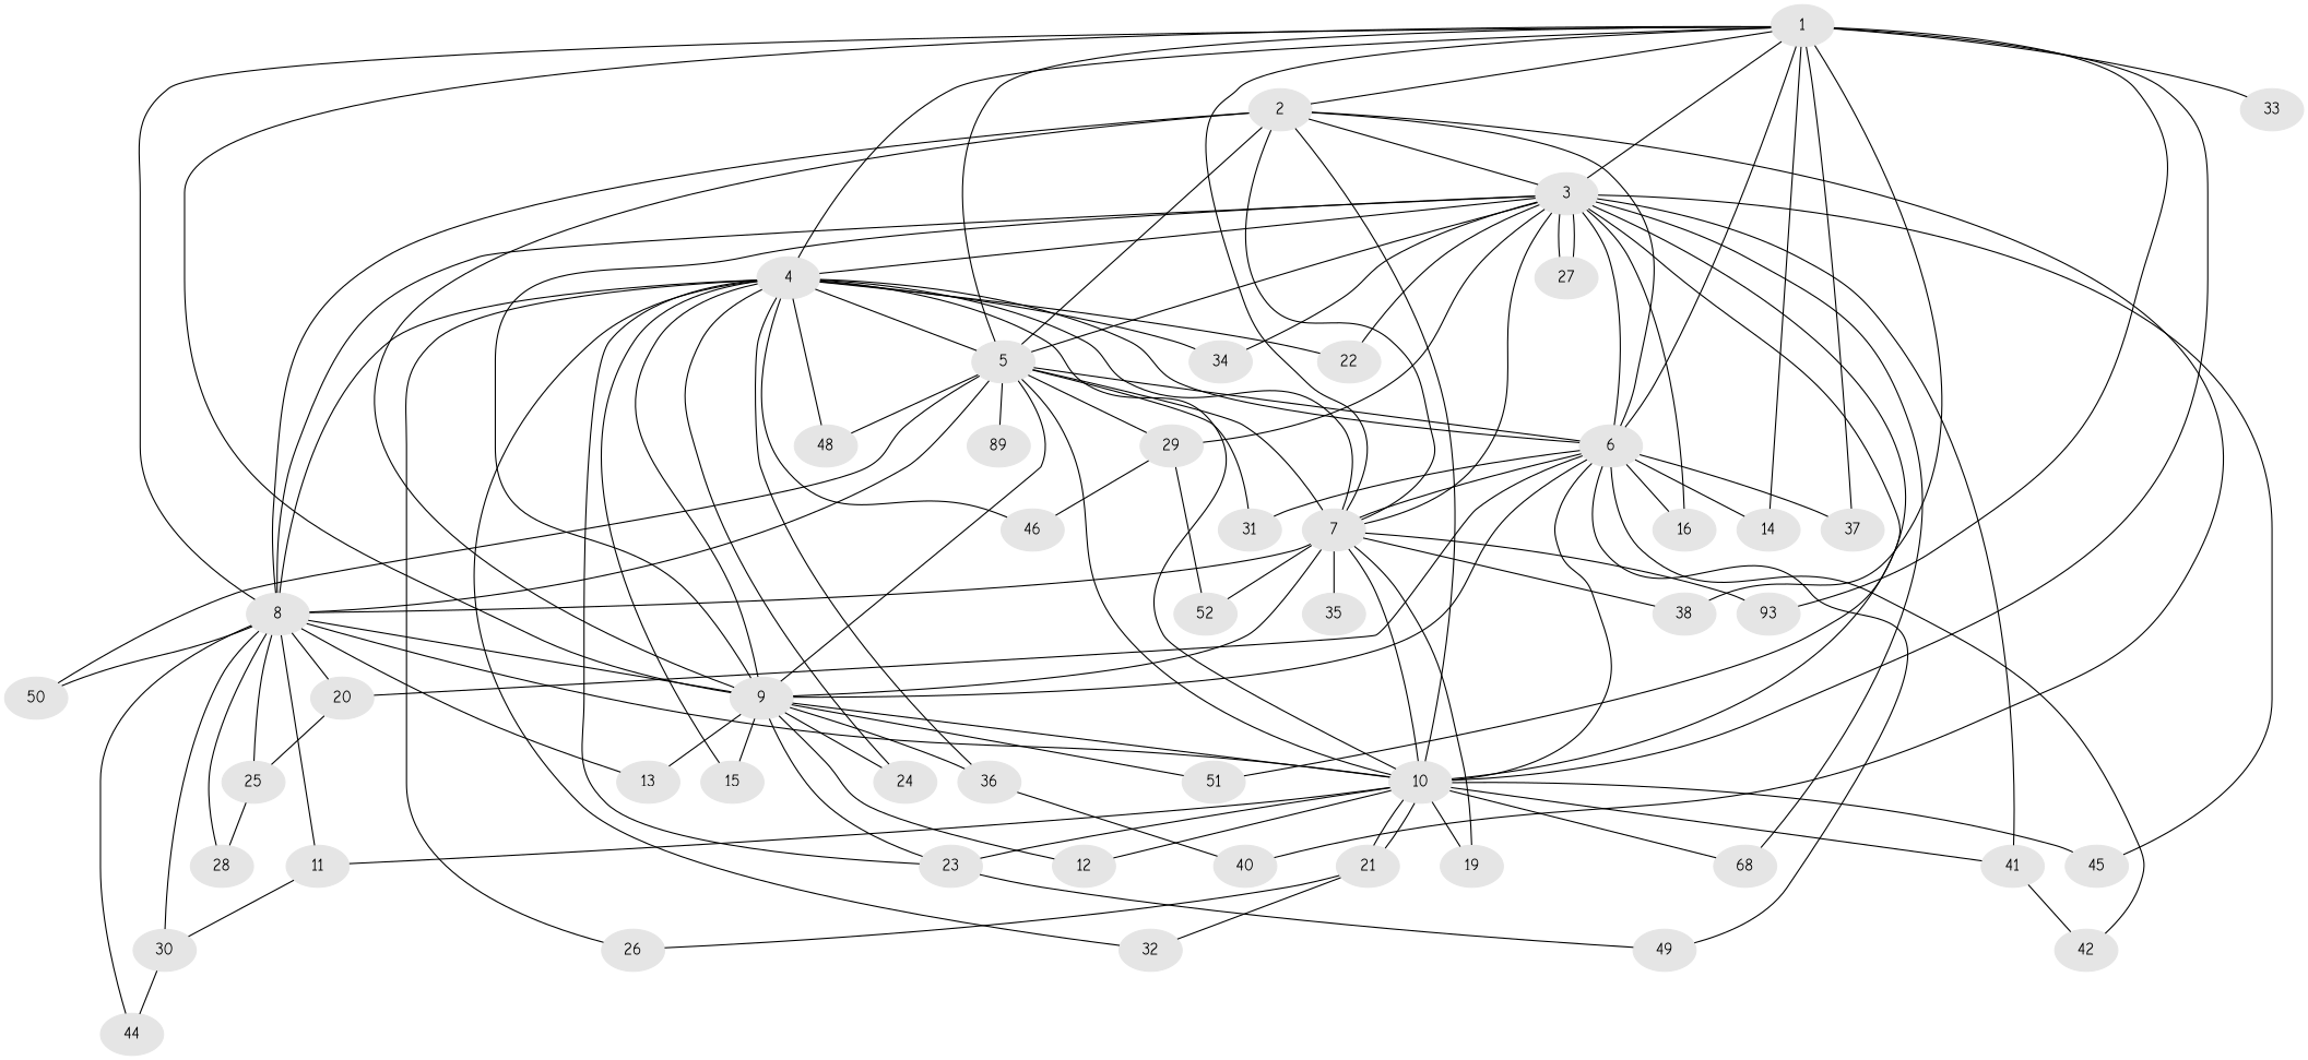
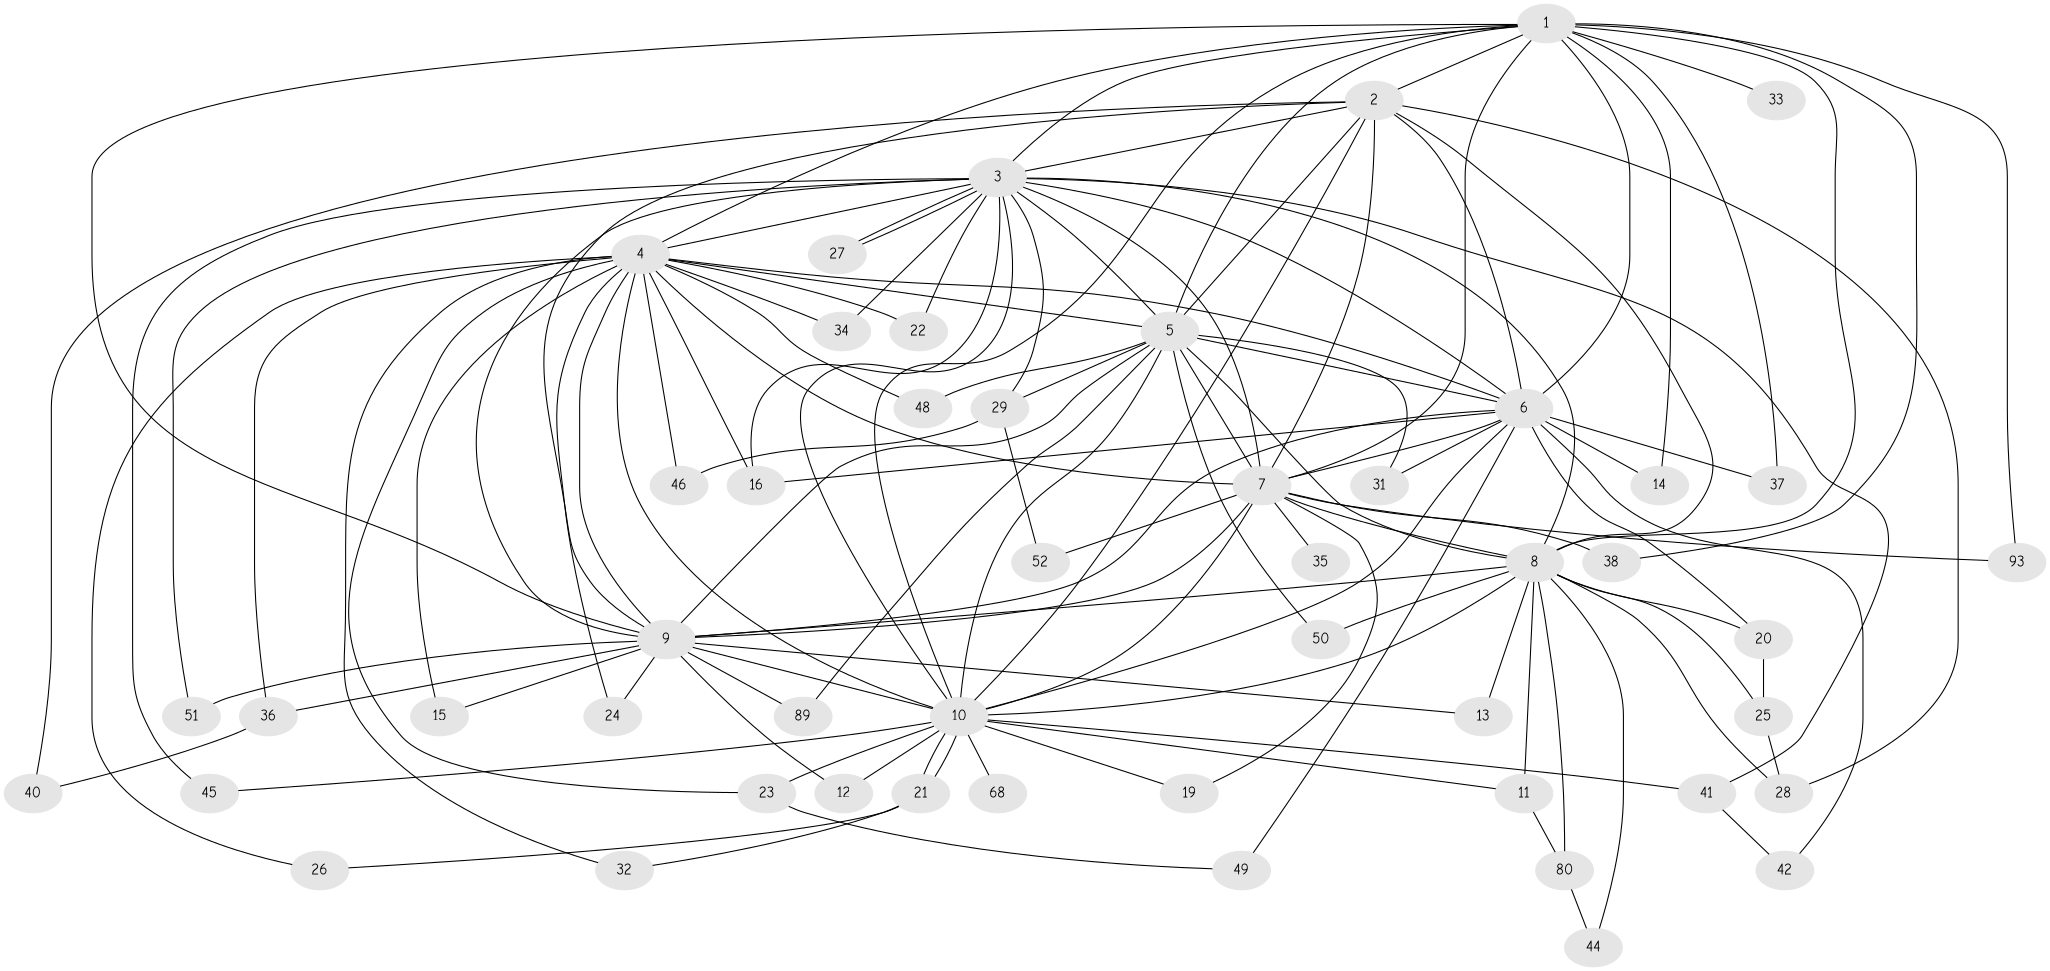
  graph {
    fontname="Comic Neue"
    node [color=gray90 fontname="Comic Neue" style=filled]
    edge [fontname="Comic Neue"]
    1
    2
    3
    4
    5
    6
    7
    8
    9
    10
    14
    33
    37
    38
    n15 [label=93]
    28
    40
    16
    n19 [label=68]
    22
    27
    29
    34
    41
    45
    51
    15
    23
    24
    26
    32
    36
    46
    48
    31
    n36 [label=89]
    50
    20
    42
    49
    35
    19
    52
    11
    13
    25
-   30
+   30 [label=80]
    44
    12
    21
    1 -- 2
    1 -- 3
    1 -- 4
    1 -- 5
    1 -- 6
    1 -- 7
    1 -- 8
    1 -- 9
    1 -- 10
    1 -- 14
    1 -- 33
    1 -- 37
    1 -- 38
    1 -- n15
    2 -- 3
    2 -- 5
    2 -- 6
    2 -- 7
    2 -- 8
    2 -- 9
    2 -- 10
+   2 -- 28
    2 -- 40
    3 -- 4
    3 -- 5
    3 -- 6
    3 -- 7
    3 -- 8
    3 -- 9
    3 -- 10
    3 -- 16
-   3 -- n19
    3 -- 22
    3 -- 27
    3 -- 27
    3 -- 29
    3 -- 34
    3 -- 41
    3 -- 45
    3 -- 51
    4 -- 5
    4 -- 6
    4 -- 7
-   4 -- 8
+   4 -- 16
    4 -- 9
    4 -- 10
    4 -- 22
    4 -- 34
    4 -- 15
    4 -- 23
    4 -- 24
    4 -- 26
    4 -- 32
    4 -- 36
    4 -- 46
    4 -- 48
    5 -- 6
    5 -- 7
    5 -- 8
    5 -- 9
    5 -- 10
    5 -- 29
    5 -- 48
    5 -- 31
    5 -- n36
    5 -- 50
    6 -- 7
    6 -- 9
    6 -- 10
    6 -- 14
    6 -- 37
    6 -- 16
    6 -- 31
    6 -- 20
    6 -- 42
    6 -- 49
    7 -- 8
    7 -- 9
    7 -- 10
    7 -- 38
    7 -- n15
    7 -- 35
    7 -- 19
    7 -- 52
    8 -- 9
    8 -- 10
    8 -- 28
    8 -- 50
    8 -- 20
    8 -- 11
    8 -- 13
    8 -- 25
    8 -- 30
    8 -- 44
    9 -- 10
    9 -- 51
    9 -- 15
    9 -- 24
    9 -- 36
-   9 -- 23
+   9 -- n36
    9 -- 13
    9 -- 12
    10 -- n19
    10 -- 41
    10 -- 45
    10 -- 23
    10 -- 19
    10 -- 11
    10 -- 12
    10 -- 21
    10 -- 21
    29 -- 46
    29 -- 52
    41 -- 42
    23 -- 49
    36 -- 40
    20 -- 25
    11 -- 30
    25 -- 28
    30 -- 44
    21 -- 26
    21 -- 32
  }
